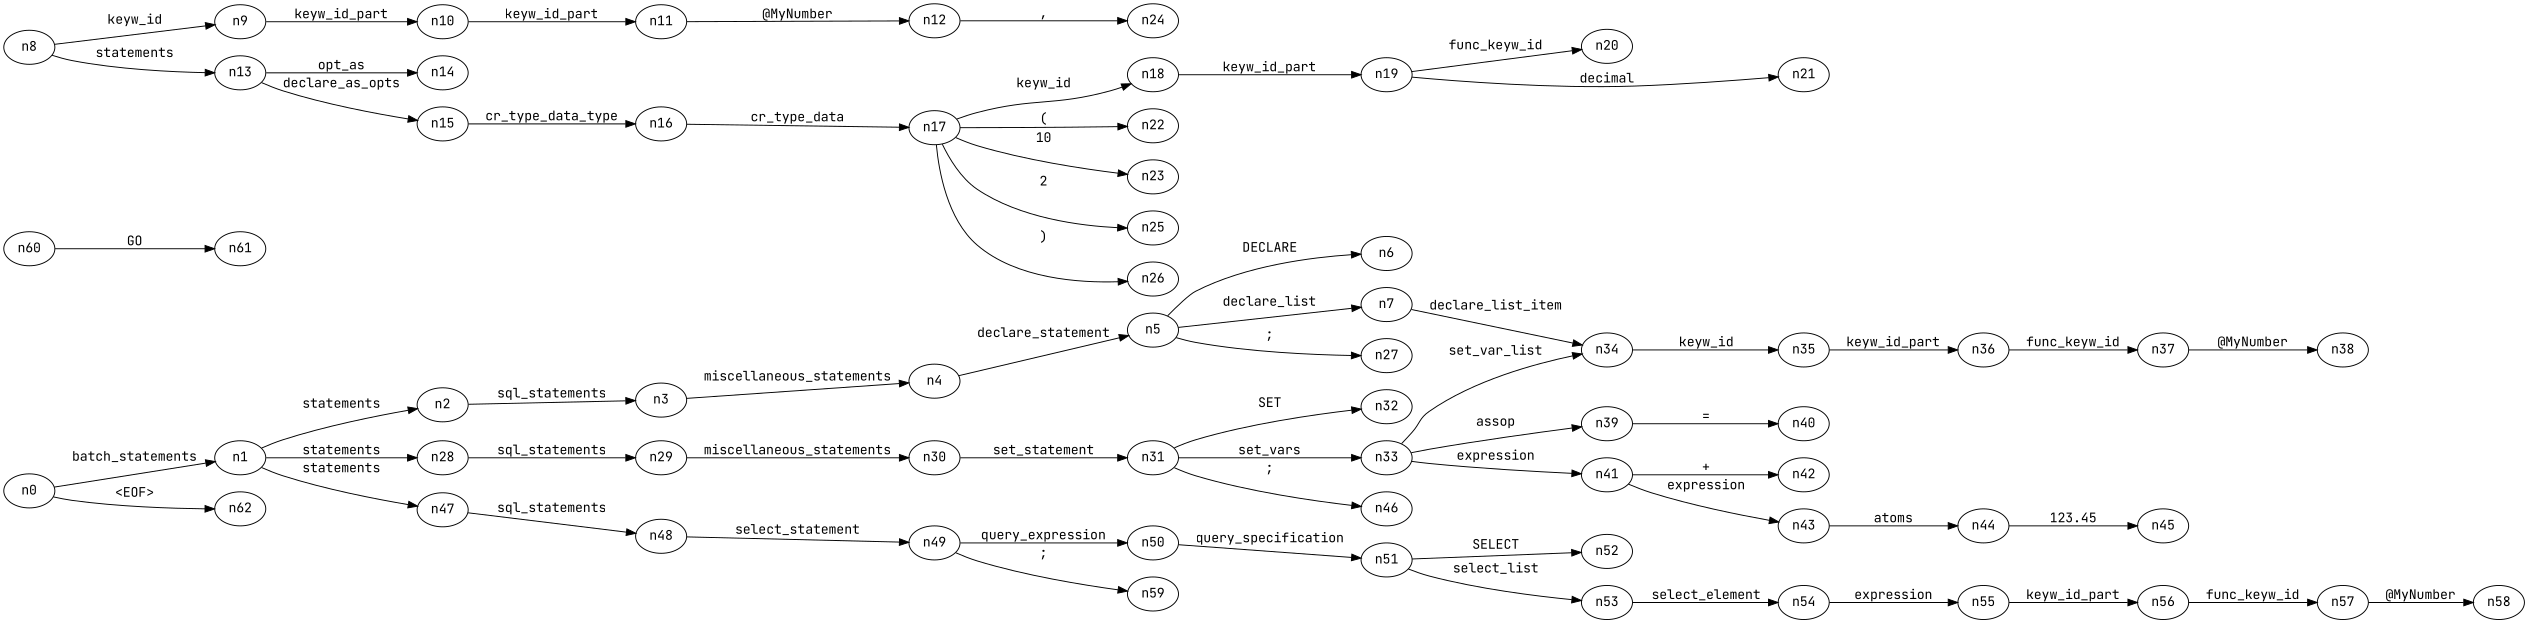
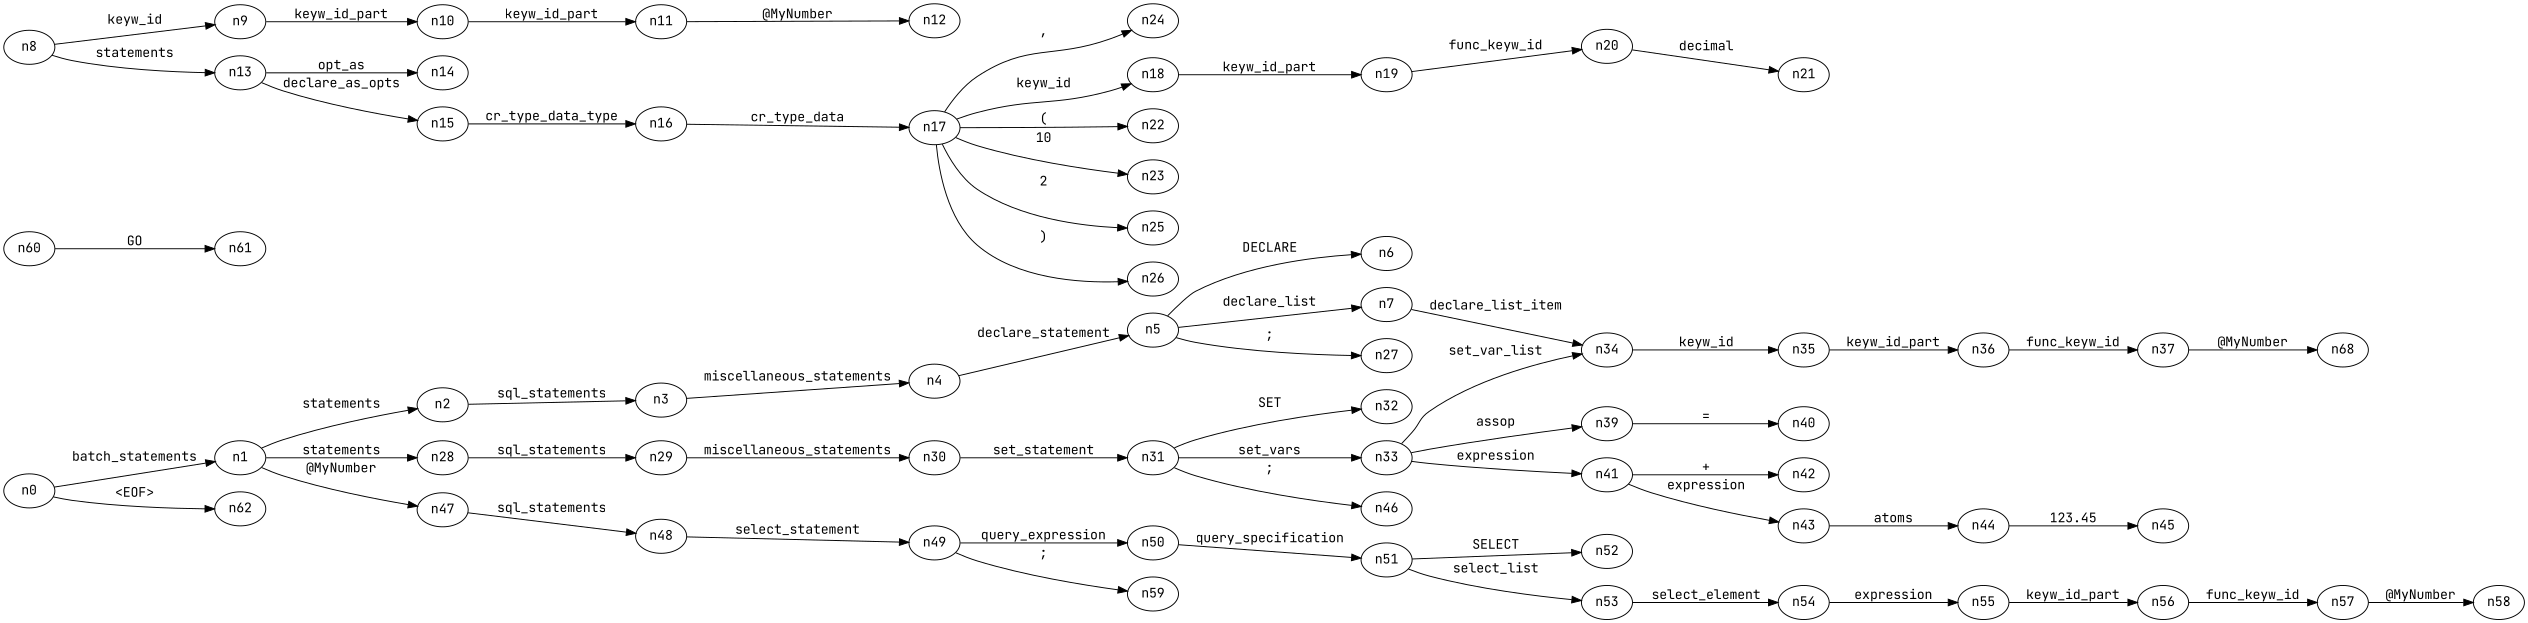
  digraph {
    fontname="JetBrains Mono"
    rankdir=LR
    node [fontname="JetBrains Mono"]
    edge [fontname="JetBrains Mono"]
    n0
    n1
    n62
    n2
    n28
    n47
    n3
    n29
    n48
    n60
    n61
    n4
    n5
    n6
    n7
    n27
    n34
    n8
    n9
    n13
    n10
    n14
    n15
    n11
    n12
    n16
    n17
    n18
    n22
    n23
    n24
    n25
    n26
    n19
    n20
    n21
    n30
    n31
    n32
    n33
    n46
    n39
    n41
    n35
    n40
    n42
    n43
    n36
    n37
-   n38
+   n38 [label=n68]
    n44
    n45
    n49
    n50
    n59
    n51
    n52
    n53
    n54
    n55
    n56
    n57
    n58
    n0 -> n1 [label=batch_statements]
    n0 -> n62 [label="<EOF>"]
    n1 -> n2 [label=statements]
    n1 -> n28 [label=statements]
-   n1 -> n47 [label=statements]
+   n1 -> n47 [label="@MyNumber"]
    n2 -> n3 [label=sql_statements]
    n28 -> n29 [label=sql_statements]
    n47 -> n48 [label=sql_statements]
    n3 -> n4 [label=miscellaneous_statements]
    n29 -> n30 [label=miscellaneous_statements]
    n48 -> n49 [label=select_statement]
    n60 -> n61 [label=GO]
    n4 -> n5 [label=declare_statement]
    n5 -> n6 [label=DECLARE]
    n5 -> n7 [label=declare_list]
    n5 -> n27 [label=";"]
    n7 -> n34 [label=declare_list_item]
    n34 -> n35 [label=keyw_id]
    n8 -> n9 [label=keyw_id]
    n8 -> n13 [label=statements]
    n9 -> n10 [label=keyw_id_part]
    n13 -> n14 [label=opt_as]
    n13 -> n15 [label=declare_as_opts]
    n10 -> n11 [label=keyw_id_part]
    n15 -> n16 [label=cr_type_data_type]
    n11 -> n12 [label="@MyNumber"]
    n16 -> n17 [label=cr_type_data]
    n17 -> n18 [label=keyw_id]
    n17 -> n22 [label="("]
    n17 -> n23 [label=10]
-   n12 -> n24 [label=","]
+   n17 -> n24 [label=","]
    n17 -> n25 [label=2]
    n17 -> n26 [label=")"]
    n18 -> n19 [label=keyw_id_part]
    n19 -> n20 [label=func_keyw_id]
-   n19 -> n21 [label=decimal]
+   n20 -> n21 [label=decimal]
    n30 -> n31 [label=set_statement]
    n31 -> n32 [label=SET]
    n31 -> n33 [label=set_vars]
    n31 -> n46 [label=";"]
    n33 -> n34 [label=set_var_list]
    n33 -> n39 [label=assop]
    n33 -> n41 [label=expression]
    n39 -> n40 [label="="]
    n41 -> n42 [label="+"]
    n41 -> n43 [label=expression]
    n35 -> n36 [label=keyw_id_part]
    n43 -> n44 [label=atoms]
    n36 -> n37 [label=func_keyw_id]
    n37 -> n38 [label="@MyNumber"]
    n44 -> n45 [label=123.45]
    n49 -> n50 [label=query_expression]
    n49 -> n59 [label=";"]
    n50 -> n51 [label=query_specification]
    n51 -> n52 [label=SELECT]
    n51 -> n53 [label=select_list]
    n53 -> n54 [label=select_element]
    n54 -> n55 [label=expression]
    n55 -> n56 [label=keyw_id_part]
    n56 -> n57 [label=func_keyw_id]
    n57 -> n58 [label="@MyNumber"]
  }
